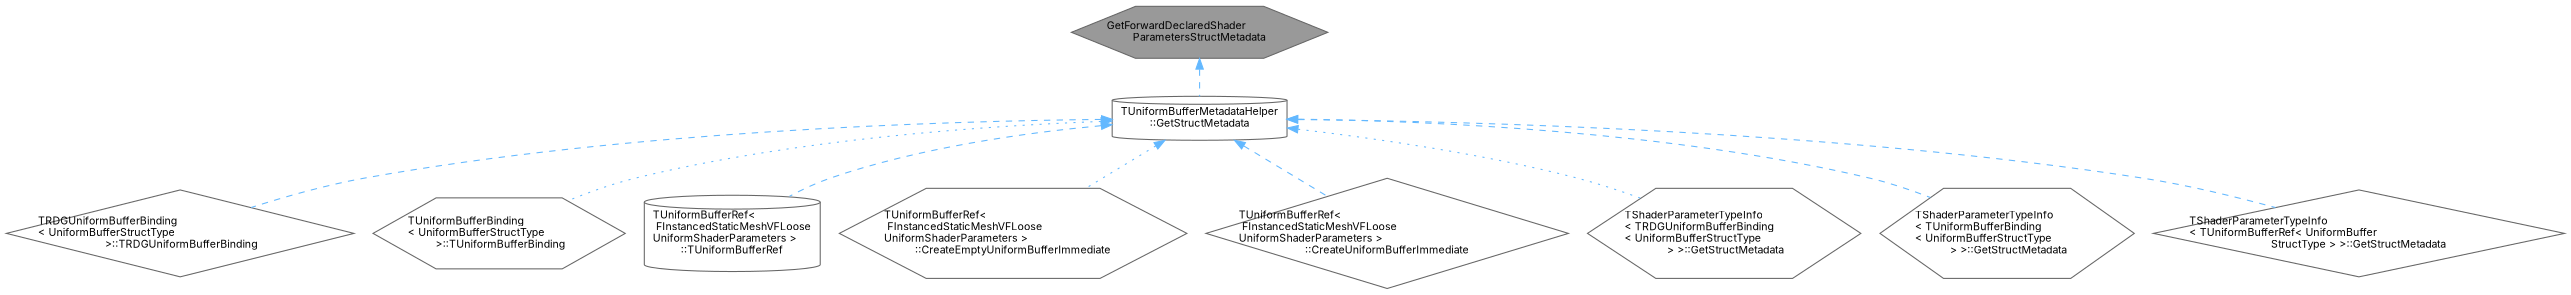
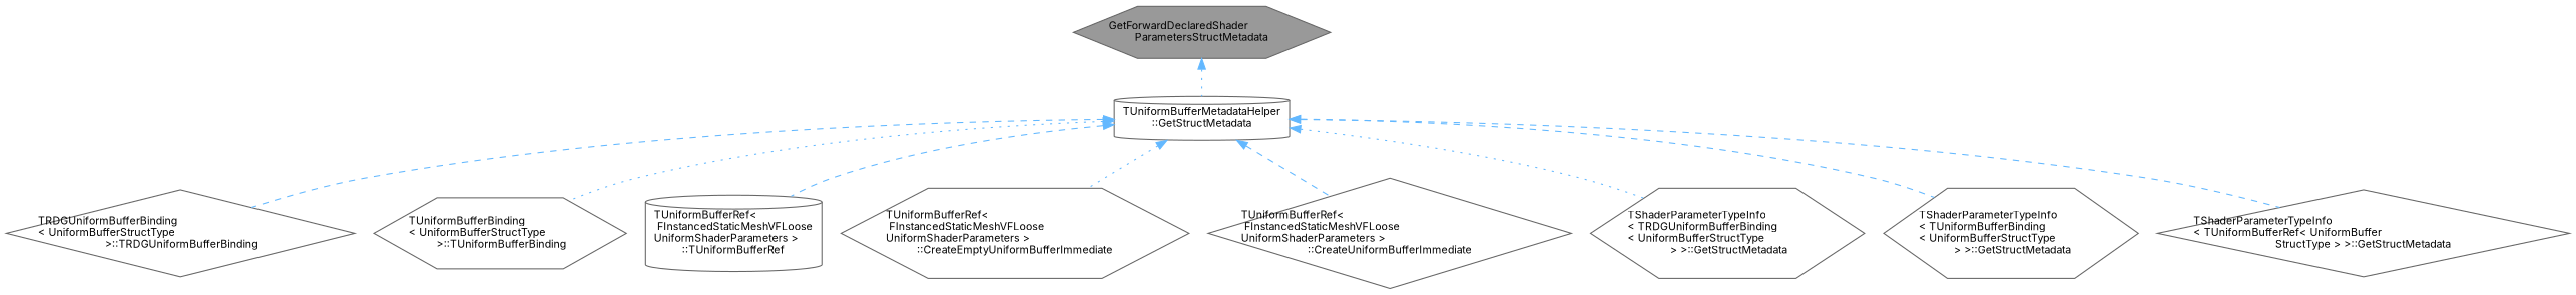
  digraph {
    rankdir=TB
    fontname=Inter
    node [color=grey40 fillcolor=white fontname=Inter fontsize=10 shape=hexagon style=filled]
    edge [color=steelblue1 dir=back fontname=Inter fontsize=10 labelfontname=Helvetica labelfontsize=10 style=dashed]
    n1 [color=gray40 fillcolor=grey60 fontcolor=black height=0.2 label="GetForwardDeclaredShader\lParametersStructMetadata" width=0.4]
    n2 [height=0.2 label="TUniformBufferMetadataHelper\l::GetStructMetadata" shape=cylinder width=0.4]
    n3 [height=0.2 label="TRDGUniformBufferBinding\l\< UniformBufferStructType\l \>::TRDGUniformBufferBinding" shape=diamond width=0.4]
    n4 [height=0.2 label="TUniformBufferBinding\l\< UniformBufferStructType\l \>::TUniformBufferBinding" width=0.4]
    n5 [height=0.2 label="TUniformBufferRef\<\l FInstancedStaticMeshVFLoose\lUniformShaderParameters \>\l::TUniformBufferRef" shape=cylinder width=0.4]
    n6 [height=0.2 label="TUniformBufferRef\<\l FInstancedStaticMeshVFLoose\lUniformShaderParameters \>\l::CreateEmptyUniformBufferImmediate" width=0.4]
    n7 [height=0.2 label="TUniformBufferRef\<\l FInstancedStaticMeshVFLoose\lUniformShaderParameters \>\l::CreateUniformBufferImmediate" shape=diamond width=0.4]
    n8 [height=0.2 label="TShaderParameterTypeInfo\l\< TRDGUniformBufferBinding\l\< UniformBufferStructType\l \> \>::GetStructMetadata" width=0.4]
    n9 [height=0.2 label="TShaderParameterTypeInfo\l\< TUniformBufferBinding\l\< UniformBufferStructType\l \> \>::GetStructMetadata" width=0.4]
    n10 [height=0.2 label="TShaderParameterTypeInfo\l\< TUniformBufferRef\< UniformBuffer\lStructType \> \>::GetStructMetadata" shape=diamond width=0.4]
-   n1 -> n2
+   n1 -> n2 [style=dotted]
    n2 -> n3
    n2 -> n4 [style=dotted]
    n2 -> n5
    n2 -> n6 [style=dotted]
    n2 -> n7
    n2 -> n8 [style=dotted]
    n2 -> n9
    n2 -> n10
  }
